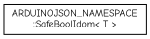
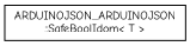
  digraph {
    rankdir=LR
    fontname="Comic Neue"
-   n1 [color=black fillcolor=white fontname="Comic Neue" fontsize=10 height=0.2 label="ARDUINOJSON_NAMESPACE\l::SafeBoolIdom\< T \>" shape=record style=filled width=0.4]
+   n1 [color=black fillcolor=white fontname="Comic Neue" fontsize=10 height=0.2 label="ARDUINOJSON_ARDUINOJSON\l::SafeBoolIdom\< T \>" shape=record style=filled width=0.4]
  }
